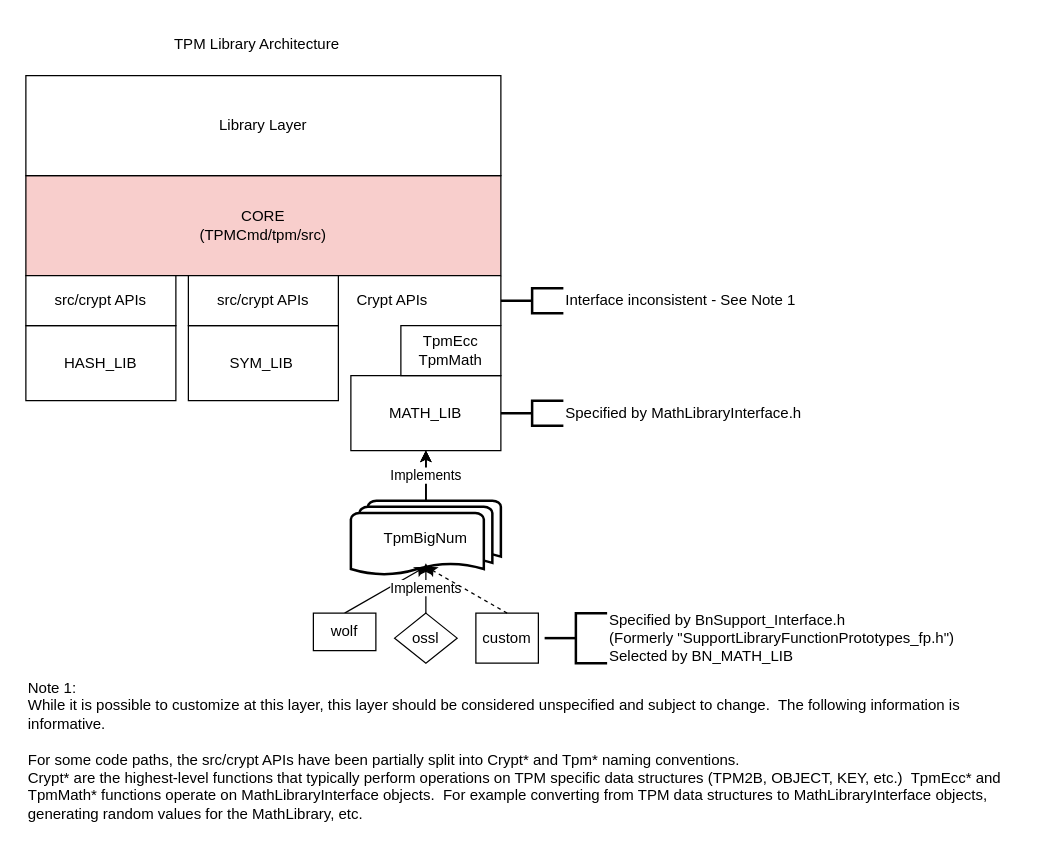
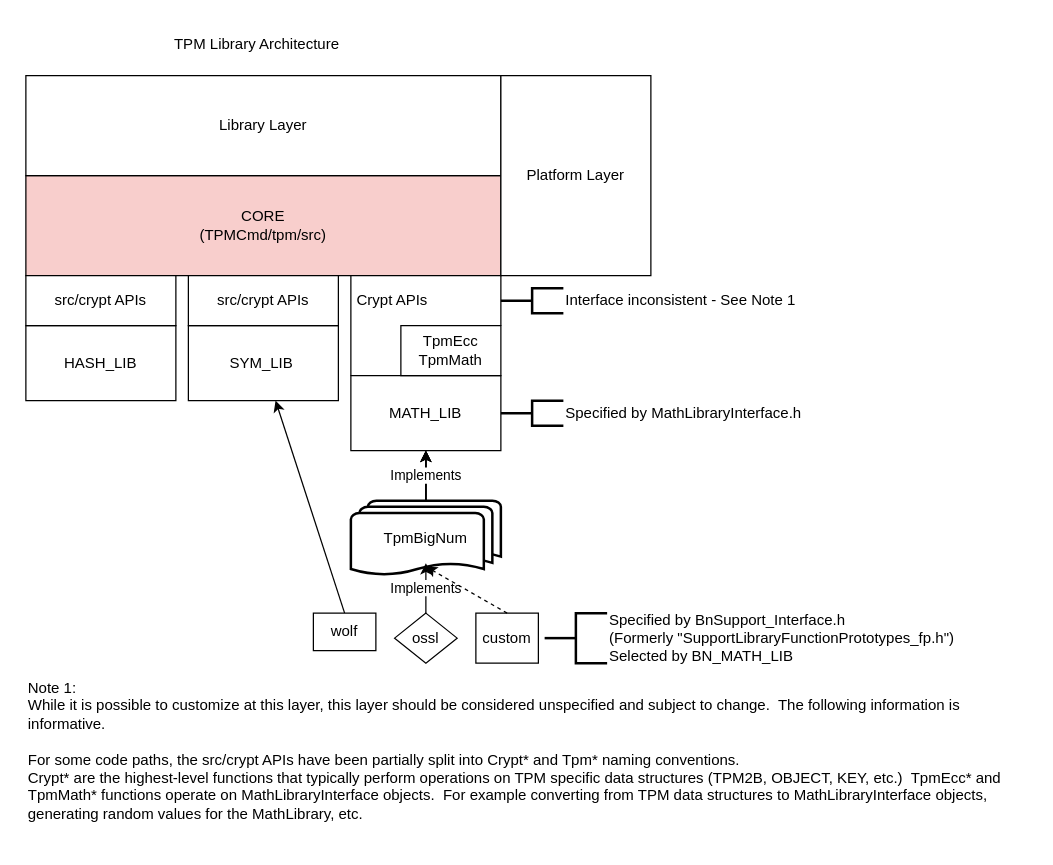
  <mxCell id="0" />
  <mxCell id="1" parent="0" />
  <mxCell id="2" value="Crypt APIs" style="rounded=0;whiteSpace=wrap;html=1;strokeWidth=1;strokeColor=#FFFFFF;align=left;spacingLeft=3;" vertex="1" parent="1"><mxGeometry x="280" y="220" width="120" height="40" as="geometry" /></mxCell>
  <mxCell id="3" value="" style="rounded=0;whiteSpace=wrap;html=1;strokeWidth=0;strokeColor=#FFFFFF;" vertex="1" parent="1"><mxGeometry x="280" y="260" width="40" height="40" as="geometry" /></mxCell>
  <mxCell id="4" value="CORE&lt;br&gt;(TPMCmd/tpm/src)" style="rounded=0;whiteSpace=wrap;html=1;fillColor=#f8cecc;" parent="1" vertex="1"><mxGeometry x="20" y="140" width="380" height="80" as="geometry" /></mxCell>
  <mxCell id="5" value="SYM_LIB&lt;span style=&quot;white-space: pre;&quot;&gt;&#09;&lt;/span&gt;" style="rounded=0;whiteSpace=wrap;html=1;" parent="1" vertex="1"><mxGeometry x="150" y="260" width="120" height="60" as="geometry" /></mxCell>
  <mxCell id="6" value="HASH_LIB" style="rounded=0;whiteSpace=wrap;html=1;" parent="1" vertex="1"><mxGeometry x="20" y="260" width="120" height="60" as="geometry" /></mxCell>
  <mxCell id="7" value="MATH_LIB" style="rounded=0;whiteSpace=wrap;html=1;" parent="1" vertex="1"><mxGeometry x="280" y="300" width="120" height="60" as="geometry" /></mxCell>
  <mxCell id="8" value="" style="edgeStyle=orthogonalEdgeStyle;rounded=0;orthogonalLoop=1;jettySize=auto;html=1;" parent="1" source="11" target="7" edge="1"><mxGeometry relative="1" as="geometry" /></mxCell>
  <mxCell id="9" value="" style="edgeStyle=orthogonalEdgeStyle;rounded=0;orthogonalLoop=1;jettySize=auto;html=1;" parent="1" source="11" target="7" edge="1"><mxGeometry relative="1" as="geometry" /></mxCell>
  <mxCell id="10" value="" style="edgeStyle=orthogonalEdgeStyle;rounded=0;orthogonalLoop=1;jettySize=auto;html=1;" parent="1" source="11" target="7" edge="1"><mxGeometry relative="1" as="geometry" /></mxCell>
  <mxCell id="11" value="TpmBigNum" style="strokeWidth=2;html=1;shape=mxgraph.flowchart.multi-document;whiteSpace=wrap;" parent="1" vertex="1"><mxGeometry x="280" y="400" width="120" height="60" as="geometry" /></mxCell>
  <mxCell id="12" value="Implements" style="endArrow=classic;html=1;rounded=0;entryX=0.5;entryY=1;entryDx=0;entryDy=0;" parent="1" target="7" edge="1"><mxGeometry width="50" height="50" relative="1" as="geometry"><mxPoint x="340" y="400" as="sourcePoint" /><mxPoint x="360" y="390" as="targetPoint" /></mxGeometry></mxCell>
  <mxCell id="13" value="Specified by MathLibraryInterface.h" style="strokeWidth=2;html=1;shape=mxgraph.flowchart.annotation_2;align=left;labelPosition=right;pointerEvents=1;" parent="1" vertex="1"><mxGeometry x="400" y="320" width="50" height="20" as="geometry" /></mxCell>
- <mxCell id="14" value="" style="endArrow=classic;html=1;rounded=0;entryX=0.5;entryY=0.88;entryDx=0;entryDy=0;entryPerimeter=0;startArrow=none;exitX=0.5;exitY=0;exitDx=0;exitDy=0;" parent="1" source="15" target="11" edge="1"><mxGeometry width="50" height="50" relative="1" as="geometry"><mxPoint x="340" y="490" as="sourcePoint" /><mxPoint x="339.5" y="490" as="targetPoint" /></mxGeometry></mxCell>
+ <mxCell id="14" value="" style="endArrow=classic;html=1;rounded=0;startArrow=none;exitX=0.5;exitY=0;exitDx=0;exitDy=0;" parent="1" source="15" target="5" edge="1"><mxGeometry width="50" height="50" relative="1" as="geometry"><mxPoint x="340" y="490" as="sourcePoint" /><mxPoint x="339.5" y="490" as="targetPoint" /></mxGeometry></mxCell>
  <mxCell id="15" value="wolf" style="rounded=0;whiteSpace=wrap;html=1;" parent="1" vertex="1"><mxGeometry x="250" y="490" width="50" height="30" as="geometry" /></mxCell>
  <mxCell id="16" value="ossl" style="rhombus;whiteSpace=wrap;html=1;" parent="1" vertex="1"><mxGeometry x="315" y="490" width="50" height="40" as="geometry" /></mxCell>
  <mxCell id="17" value="Implements" style="endArrow=classic;html=1;rounded=0;startArrow=none;exitX=0.5;exitY=0;exitDx=0;exitDy=0;" parent="1" source="16" edge="1"><mxGeometry width="50" height="50" relative="1" as="geometry"><mxPoint x="255" y="500" as="sourcePoint" /><mxPoint x="340" y="450" as="targetPoint" /></mxGeometry></mxCell>
  <mxCell id="18" value="custom" style="rounded=0;whiteSpace=wrap;html=1;" parent="1" vertex="1"><mxGeometry x="380" y="490" width="50" height="40" as="geometry" /></mxCell>
  <mxCell id="19" value="" style="endArrow=classic;html=1;rounded=0;entryX=0.5;entryY=0.88;entryDx=0;entryDy=0;entryPerimeter=0;startArrow=none;exitX=0.5;exitY=0;exitDx=0;exitDy=0;dashed=1;" parent="1" source="18" target="11" edge="1"><mxGeometry width="50" height="50" relative="1" as="geometry"><mxPoint x="285" y="500" as="sourcePoint" /><mxPoint x="350" y="462.8" as="targetPoint" /></mxGeometry></mxCell>
  <mxCell id="20" value="TPM Library Architecture" style="text;html=1;strokeColor=none;fillColor=none;align=center;verticalAlign=middle;whiteSpace=wrap;rounded=0;" parent="1" vertex="1"><mxGeometry x="30" y="20" width="350" height="30" as="geometry" /></mxCell>
  <mxCell id="21" value="src/crypt APIs" style="rounded=0;whiteSpace=wrap;html=1;" parent="1" vertex="1"><mxGeometry x="150" y="220" width="120" height="40" as="geometry" /></mxCell>
  <mxCell id="22" value="Interface inconsistent - See Note 1" style="strokeWidth=2;html=1;shape=mxgraph.flowchart.annotation_2;align=left;labelPosition=right;pointerEvents=1;" parent="1" vertex="1"><mxGeometry x="400" y="230" width="50" height="20" as="geometry" /></mxCell>
  <mxCell id="23" value="Note 1:&lt;br&gt;While it is possible to customize at this layer, this layer should be considered unspecified and subject to change.&amp;nbsp; The following information is informative.&lt;br&gt;&lt;br&gt;For some code paths, the src/crypt APIs have been partially split into Crypt* and Tpm* naming conventions.&lt;br&gt;Crypt* are the highest-level functions that typically perform operations on TPM specific data structures (TPM2B, OBJECT, KEY, etc.)&amp;nbsp; TpmEcc* and TpmMath* functions operate on MathLibraryInterface objects.&amp;nbsp; For example converting from TPM data structures to MathLibraryInterface objects, generating random values for the MathLibrary, etc." style="text;html=1;strokeColor=none;fillColor=none;align=left;verticalAlign=middle;whiteSpace=wrap;rounded=0;" parent="1" vertex="1"><mxGeometry x="20" y="530" width="800" height="140" as="geometry" /></mxCell>
  <mxCell id="24" value="Library Layer" style="rounded=0;whiteSpace=wrap;html=1;" parent="1" vertex="1"><mxGeometry x="20" y="60" width="380" height="80" as="geometry" /></mxCell>
+ <mxCell id="25" value="Platform Layer" style="rounded=0;whiteSpace=wrap;html=1;" parent="1" vertex="1"><mxGeometry x="400" y="60" width="120" height="160" as="geometry" /></mxCell>
  <mxCell id="26" value="Specified by BnSupport_Interface.h&lt;br&gt;(Formerly &quot;SupportLibraryFunctionPrototypes_fp.h&quot;)&lt;br&gt;Selected by BN_MATH_LIB" style="strokeWidth=2;html=1;shape=mxgraph.flowchart.annotation_2;align=left;labelPosition=right;pointerEvents=1;" parent="1" vertex="1"><mxGeometry x="435" y="490" width="50" height="40" as="geometry" /></mxCell>
  <mxCell id="27" value="src/crypt APIs" style="rounded=0;whiteSpace=wrap;html=1;" vertex="1" parent="1"><mxGeometry x="20" y="220" width="120" height="40" as="geometry" /></mxCell>
  <mxCell id="28" value="TpmEcc&lt;br&gt;TpmMath" style="rounded=0;whiteSpace=wrap;html=1;" vertex="1" parent="1"><mxGeometry x="320" y="260" width="80" height="40" as="geometry" /></mxCell>
+ <mxCell id="29" value="" style="endArrow=none;html=1;rounded=0;entryX=0;entryY=0;entryDx=0;entryDy=0;exitX=0;exitY=0;exitDx=0;exitDy=0;" edge="1" parent="1" source="7" target="2"><mxGeometry width="50" height="50" relative="1" as="geometry"><mxPoint x="100" y="460" as="sourcePoint" /><mxPoint x="150" y="410" as="targetPoint" /></mxGeometry></mxCell>
  <mxCell id="30" value="" style="endArrow=none;html=1;rounded=0;entryX=1;entryY=0;entryDx=0;entryDy=0;exitX=1;exitY=0;exitDx=0;exitDy=0;" edge="1" parent="1" source="28" target="2"><mxGeometry width="50" height="50" relative="1" as="geometry"><mxPoint x="120" y="410" as="sourcePoint" /><mxPoint x="170" y="360" as="targetPoint" /></mxGeometry></mxCell>
